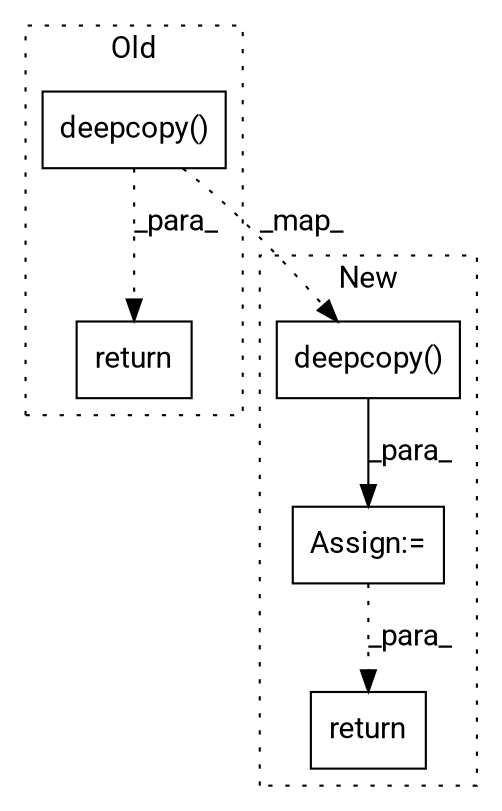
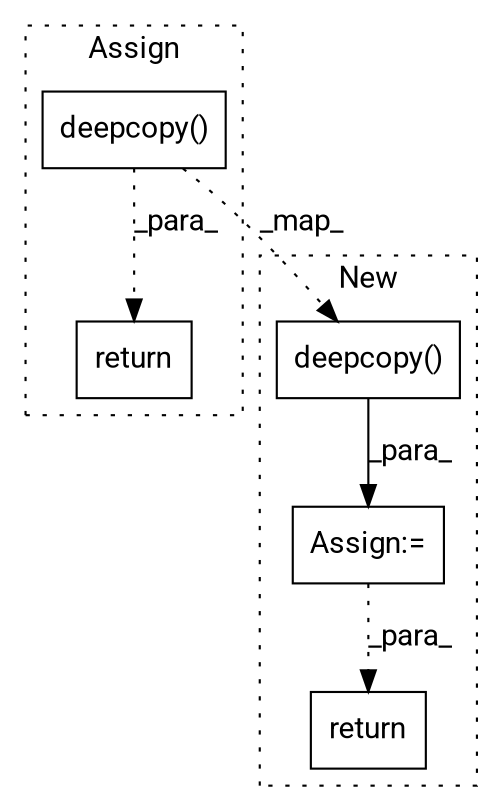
  digraph {
    fontname=Roboto
    node [a=75 l="14,1" shape=box fontname=Roboto]
    edge [style=dotted fontname=Roboto]
    n1 [label="deepcopy()" s="5172,5194"]
    n2 [a=93 l=7 label=return s=5165]
    n3 [label="deepcopy()" s="4998,5020"]
    n4 [a=68 l=3 label="Assign:=" s=4995]
    n5 [a=93 l=7 label=return s=5517]
    subgraph cluster_1 {
-     label=Old
+     label=Assign
      style=dotted
      n1
      n2
    }
    subgraph cluster_2 {
      label=New
      style=dotted
      n3
      n4
      n5
    }
    n1 -> n2 [label=_para_]
    n1 -> n3 [label=_map_]
    n3 -> n4 [label=_para_ style=solid]
    n4 -> n5 [label=_para_]
  }
